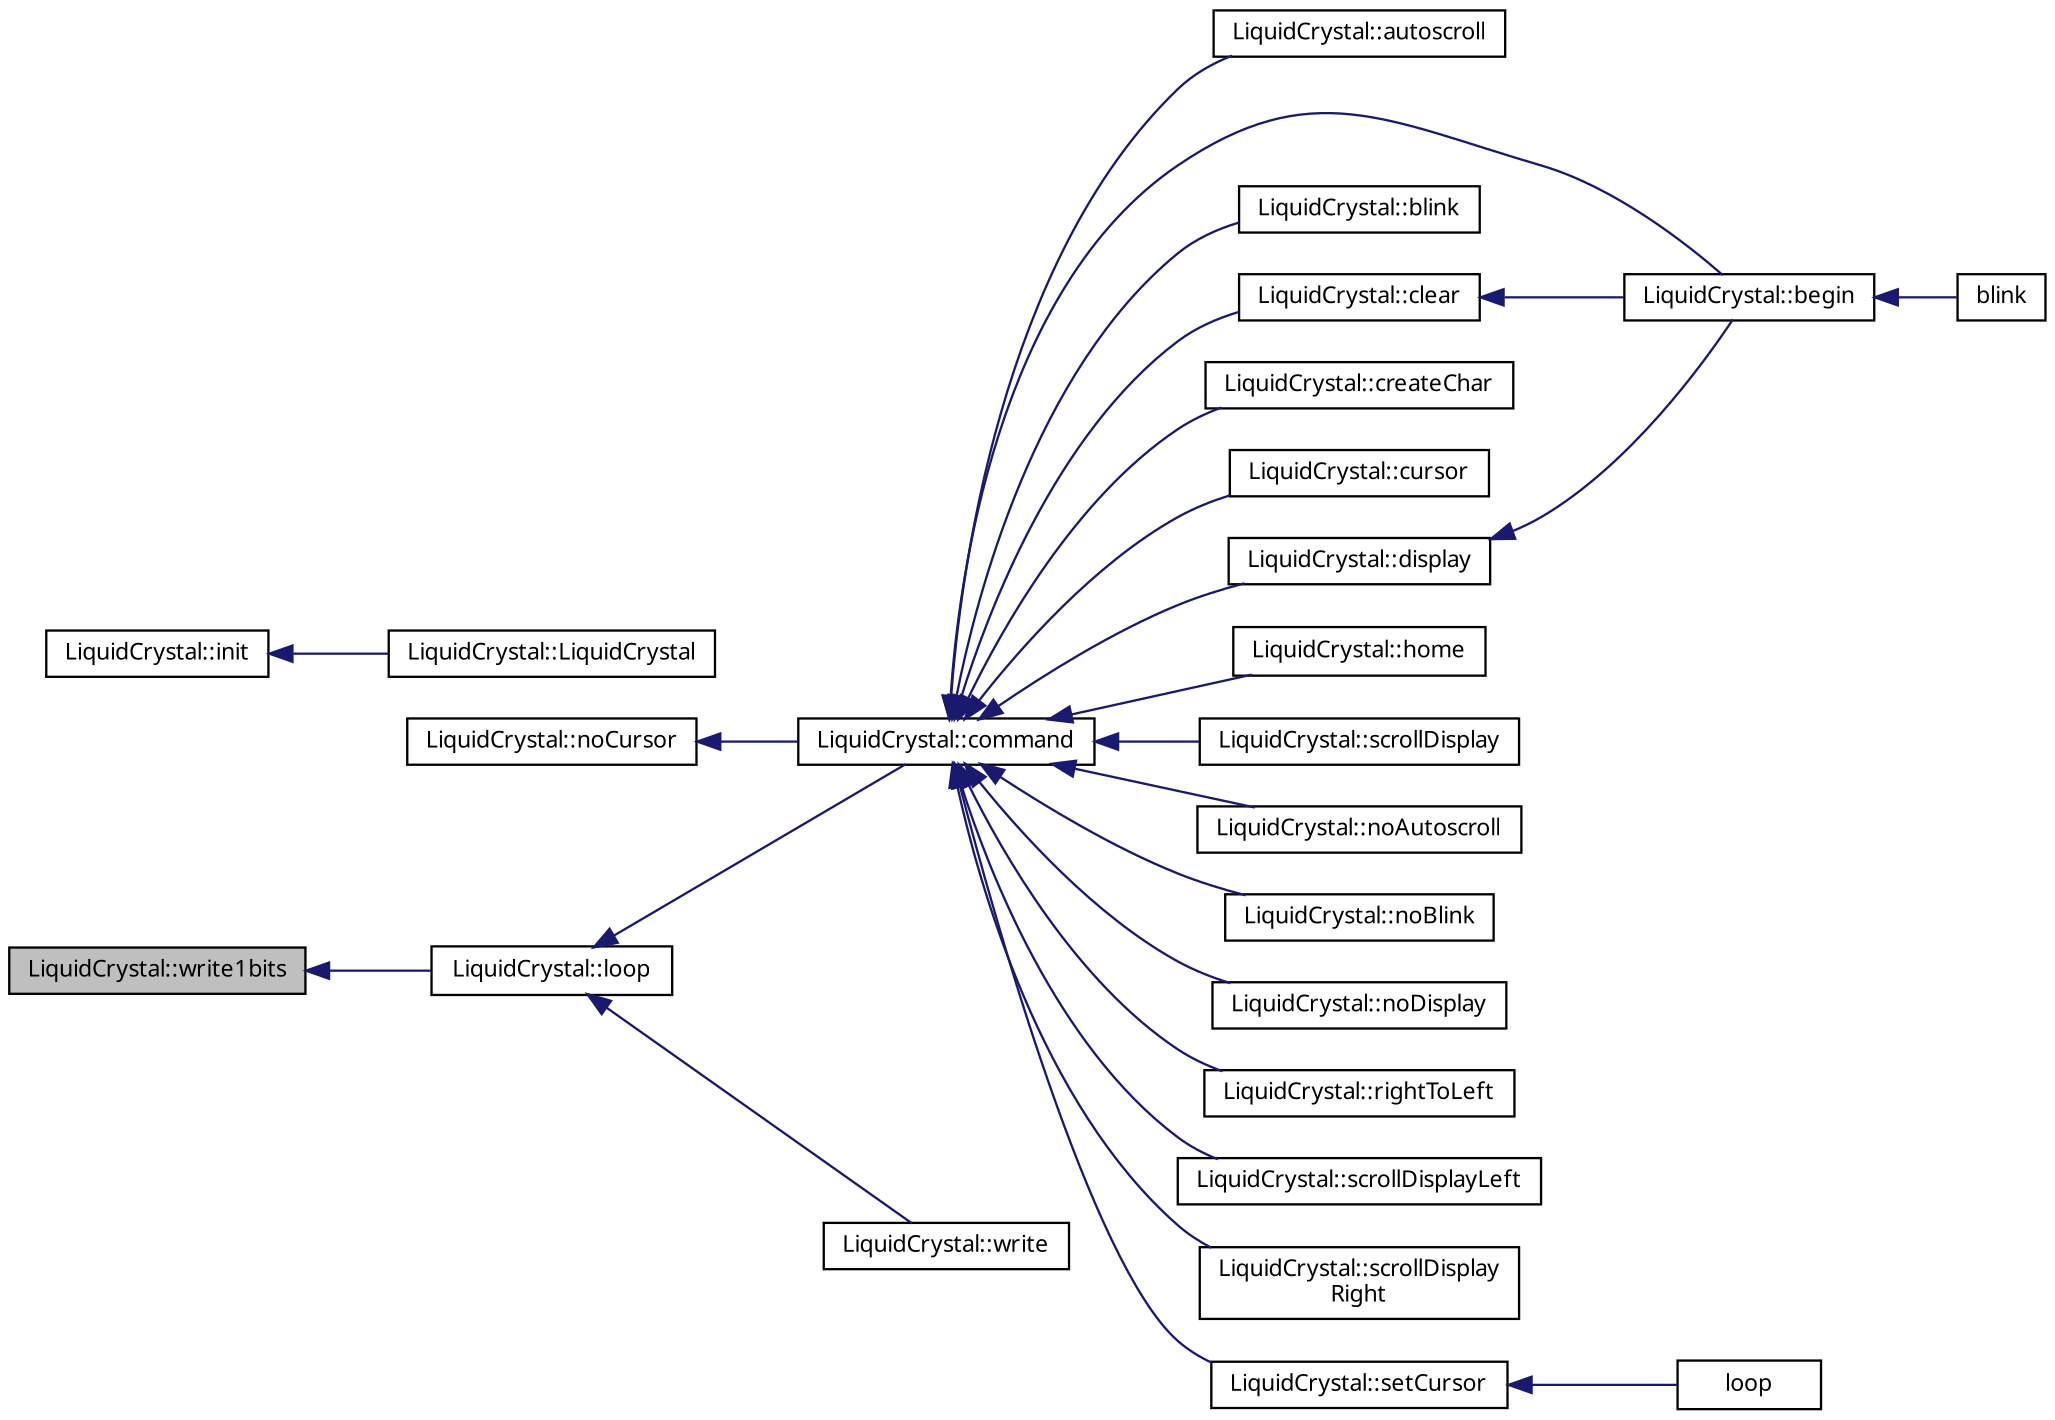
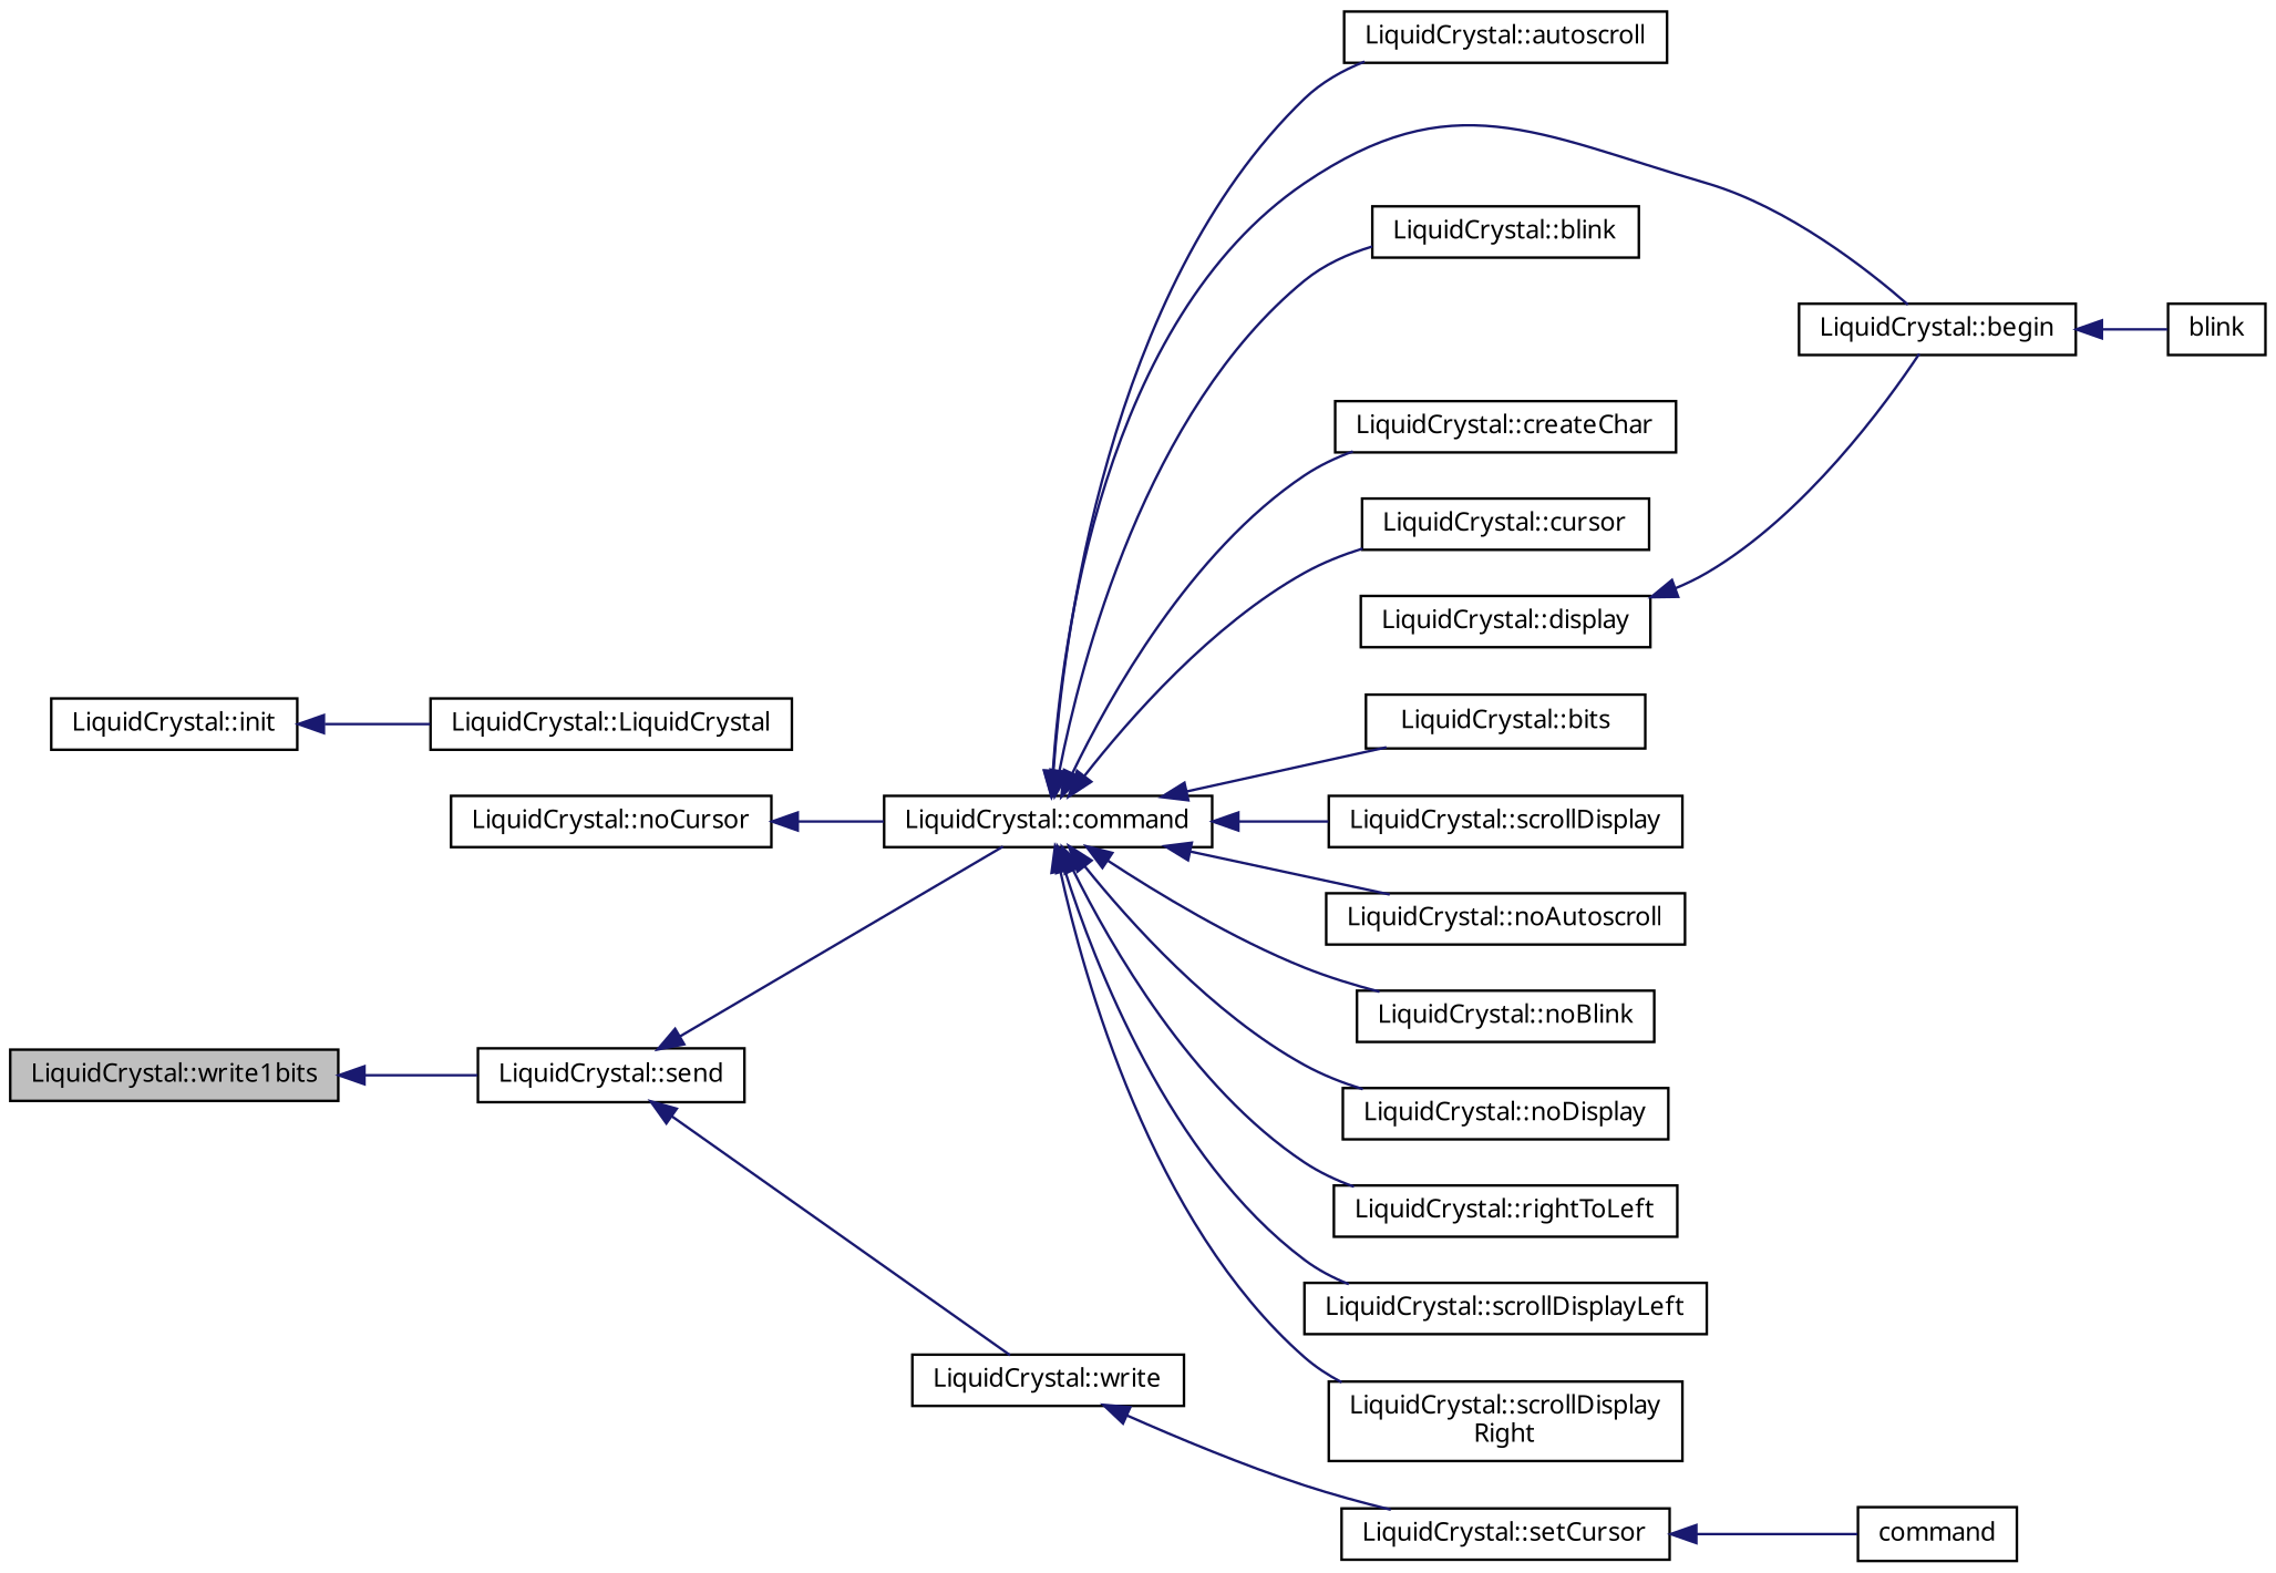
  digraph {
    fontname="Noto Sans"
    rankdir=LR
    node [color=black fillcolor=white fontname="Noto Sans" fontsize=10 shape=record style=filled]
    edge [color=midnightblue dir=back fontname="Noto Sans" fontsize=10 labelfontname=Helvetica labelfontsize=10 style=solid]
    n1 [fillcolor=grey75 fontcolor=black height=0.2 label="LiquidCrystal::write1bits" width=0.4]
-   n2 [height=0.2 label="LiquidCrystal::loop" width=0.4]
+   n2 [height=0.2 label="LiquidCrystal::send" width=0.4]
    n3 [height=0.2 label="LiquidCrystal::command" width=0.4]
    n4 [height=0.2 label="LiquidCrystal::write" width=0.4]
    n5 [height=0.2 label="LiquidCrystal::autoscroll" width=0.4]
    n6 [height=0.2 label="LiquidCrystal::begin" width=0.4]
    n7 [height=0.2 label="LiquidCrystal::blink" width=0.4]
-   n8 [height=0.2 label="LiquidCrystal::clear" width=0.4]
    n9 [height=0.2 label="LiquidCrystal::createChar" width=0.4]
    n10 [height=0.2 label="LiquidCrystal::cursor" width=0.4]
    n11 [height=0.2 label="LiquidCrystal::display" width=0.4]
-   n12 [height=0.2 label="LiquidCrystal::home" width=0.4]
+   n12 [height=0.2 label="LiquidCrystal::bits" width=0.4]
    n13 [height=0.2 label="LiquidCrystal::scrollDisplay" width=0.4]
    n14 [height=0.2 label="LiquidCrystal::noAutoscroll" width=0.4]
    n15 [height=0.2 label="LiquidCrystal::noBlink" width=0.4]
    n16 [height=0.2 label="LiquidCrystal::noDisplay" width=0.4]
    n17 [height=0.2 label="LiquidCrystal::rightToLeft" width=0.4]
    n18 [height=0.2 label="LiquidCrystal::scrollDisplayLeft" width=0.4]
    n19 [height=0.2 label="LiquidCrystal::scrollDisplay\lRight" width=0.4]
    n20 [height=0.2 label="LiquidCrystal::setCursor" width=0.4]
    n21 [height=0.2 label=blink width=0.4]
    n22 [height=0.2 label="LiquidCrystal::noCursor" width=0.4]
-   n23 [height=0.2 label=loop width=0.4]
+   n23 [height=0.2 label=command width=0.4]
    n24 [height=0.2 label="LiquidCrystal::init" width=0.4]
    n25 [height=0.2 label="LiquidCrystal::LiquidCrystal" width=0.4]
    n1 -> n2
    n2 -> n3
    n2 -> n4
    n3 -> n5
    n3 -> n6
    n3 -> n7
-   n3 -> n8
    n3 -> n9
    n3 -> n10
-   n3 -> n11
    n3 -> n12
    n3 -> n13
    n3 -> n14
    n3 -> n15
    n3 -> n16
    n3 -> n17
    n3 -> n18
    n3 -> n19
-   n3 -> n20
+   n4 -> n20
    n6 -> n21
-   n8 -> n6
    n11 -> n6
    n20 -> n23
    n22 -> n3
    n24 -> n25
  }
